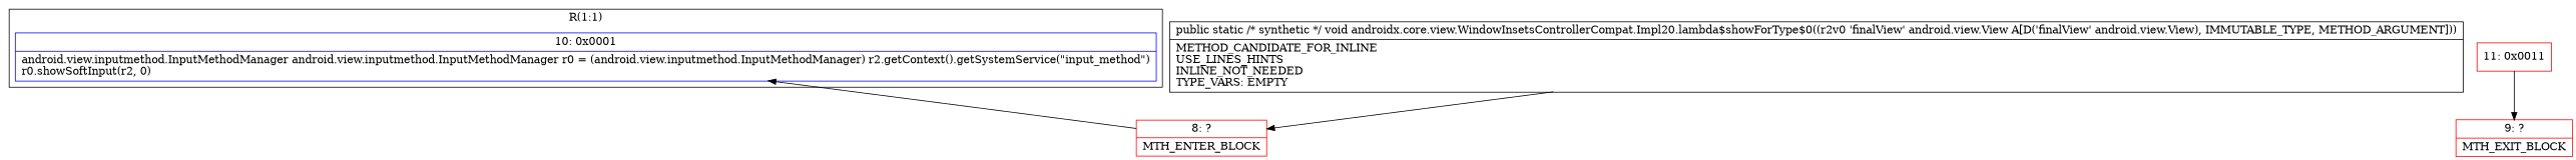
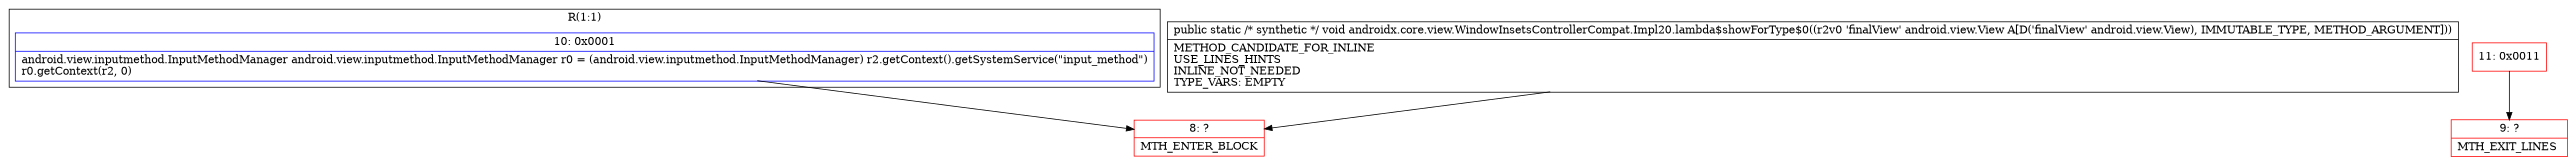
  digraph {
    node [color=red shape=record]
-   n1 [color=blue label="{10\:\ 0x0001|android.view.inputmethod.InputMethodManager android.view.inputmethod.InputMethodManager r0 = (android.view.inputmethod.InputMethodManager) r2.getContext().getSystemService(\"input_method\")\lr0.showSoftInput(r2, 0)\l}"]
+   n1 [color=blue label="{10\:\ 0x0001|android.view.inputmethod.InputMethodManager android.view.inputmethod.InputMethodManager r0 = (android.view.inputmethod.InputMethodManager) r2.getContext().getSystemService(\"input_method\")\lr0.getContext(r2, 0)\l}"]
    n2 [label="{11\:\ 0x0011}"]
-   n3 [label="{9\:\ ?|MTH_EXIT_BLOCK\l}"]
+   n3 [label="{9\:\ ?|MTH_EXIT_LINES\l}"]
    n4 [label="{8\:\ ?|MTH_ENTER_BLOCK\l}"]
    n5 [label="{public static \/* synthetic *\/ void androidx.core.view.WindowInsetsControllerCompat.Impl20.lambda$showForType$0((r2v0 'finalView' android.view.View A[D('finalView' android.view.View), IMMUTABLE_TYPE, METHOD_ARGUMENT]))  | METHOD_CANDIDATE_FOR_INLINE\lUSE_LINES_HINTS\lINLINE_NOT_NEEDED\lTYPE_VARS: EMPTY\l}" color=""]
    subgraph cluster_1 {
      label="R(1:1)"
      n1
    }
    n2 -> n3
-   n4 -> n1
+   n1 -> n4
    n5 -> n4
  }
